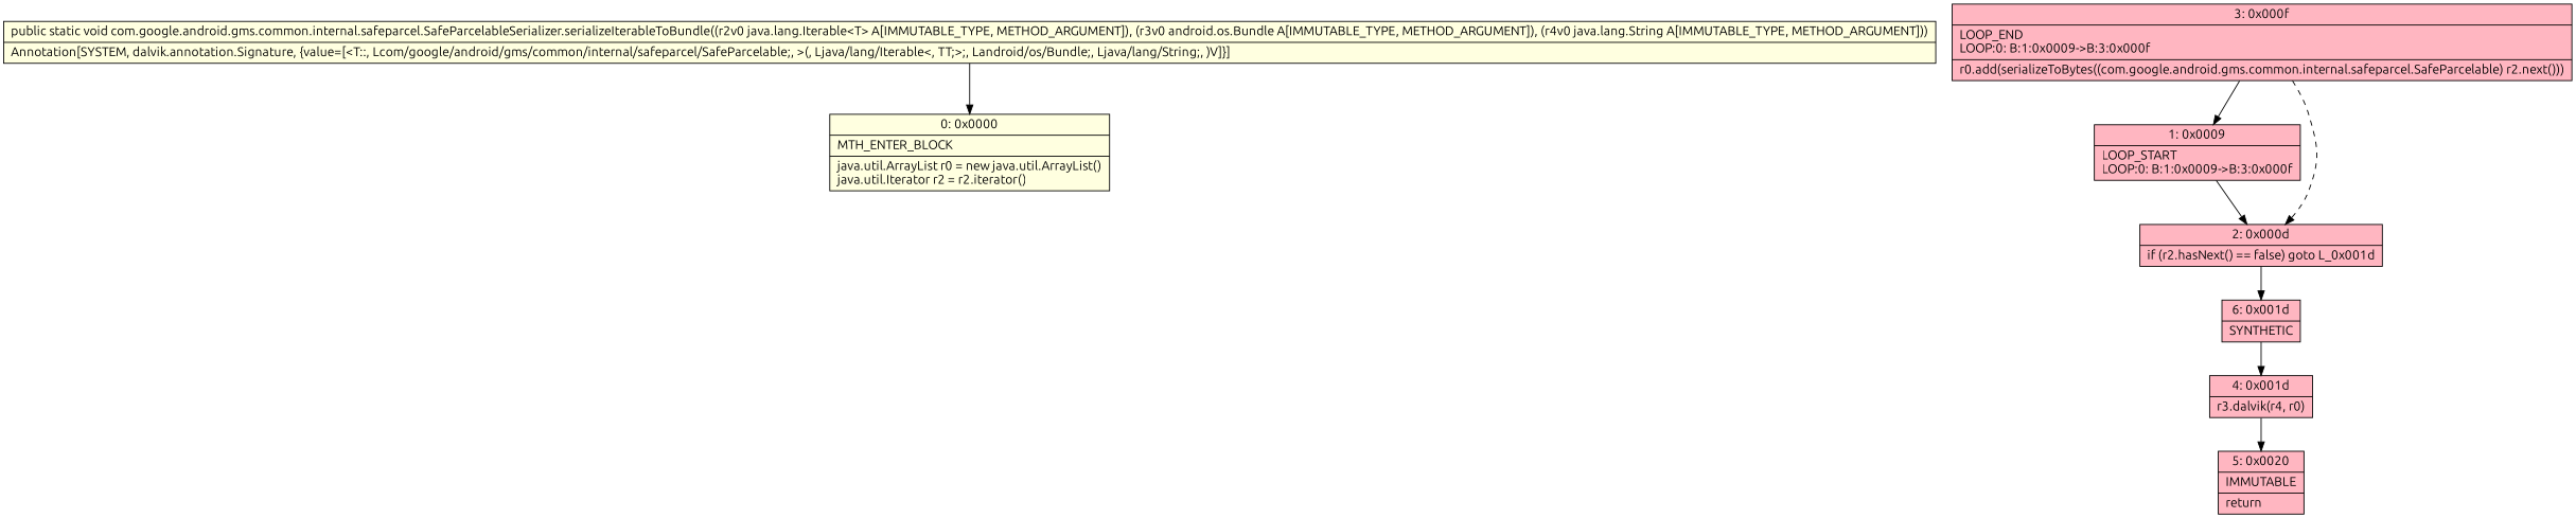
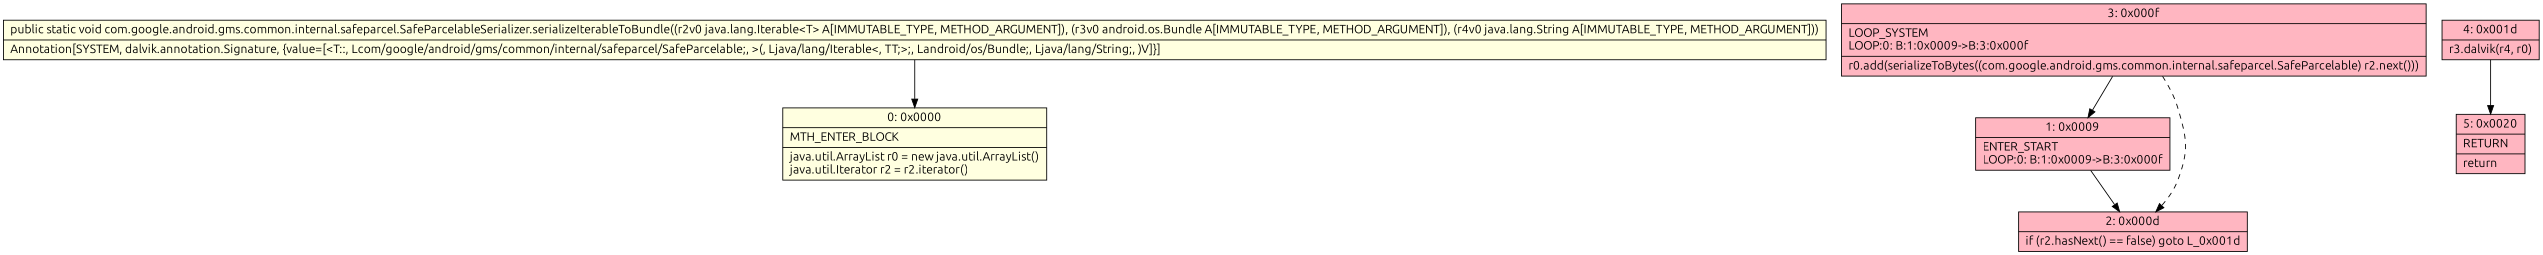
  digraph {
    fontname=Ubuntu
    node [fillcolor=lightpink fontname=Ubuntu shape=record style=filled]
    edge [fontname=Ubuntu]
    n1 [fillcolor=lightyellow label="{0\:\ 0x0000|MTH_ENTER_BLOCK\l|java.util.ArrayList r0 = new java.util.ArrayList()\ljava.util.Iterator r2 = r2.iterator()\l}"]
-   n2 [label="{1\:\ 0x0009|LOOP_START\lLOOP:0: B:1:0x0009\-\>B:3:0x000f\l}"]
+   n2 [label="{1\:\ 0x0009|ENTER_START\lLOOP:0: B:1:0x0009\-\>B:3:0x000f\l}"]
    n3 [label="{2\:\ 0x000d|if (r2.hasNext() == false) goto L_0x001d\l}"]
-   n4 [label="{6\:\ 0x001d|SYNTHETIC\l}"]
-   n5 [label="{3\:\ 0x000f|LOOP_END\lLOOP:0: B:1:0x0009\-\>B:3:0x000f\l|r0.add(serializeToBytes((com.google.android.gms.common.internal.safeparcel.SafeParcelable) r2.next()))\l}"]
+   n5 [label="{3\:\ 0x000f|LOOP_SYSTEM\lLOOP:0: B:1:0x0009\-\>B:3:0x000f\l|r0.add(serializeToBytes((com.google.android.gms.common.internal.safeparcel.SafeParcelable) r2.next()))\l}"]
    n6 [label="{4\:\ 0x001d|r3.dalvik(r4, r0)\l}"]
-   n7 [label="{5\:\ 0x0020|IMMUTABLE\l|return\l}"]
+   n7 [label="{5\:\ 0x0020|RETURN\l|return\l}"]
    n8 [fillcolor=lightyellow label="{public static void com.google.android.gms.common.internal.safeparcel.SafeParcelableSerializer.serializeIterableToBundle((r2v0 java.lang.Iterable\<T\> A[IMMUTABLE_TYPE, METHOD_ARGUMENT]), (r3v0 android.os.Bundle A[IMMUTABLE_TYPE, METHOD_ARGUMENT]), (r4v0 java.lang.String A[IMMUTABLE_TYPE, METHOD_ARGUMENT]))  | Annotation[SYSTEM, dalvik.annotation.Signature, \{value=[\<T::, Lcom\/google\/android\/gms\/common\/internal\/safeparcel\/SafeParcelable;, \>(, Ljava\/lang\/Iterable\<, TT;\>;, Landroid\/os\/Bundle;, Ljava\/lang\/String;, )V]\}]\l}"]
    n2 -> n3
-   n3 -> n4
-   n4 -> n6
    n5 -> n2
    n5 -> n3 [style=dashed]
    n6 -> n7
    n8 -> n1
  }
